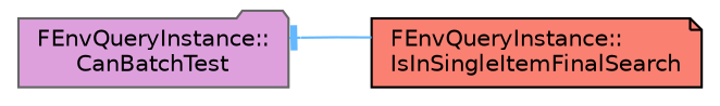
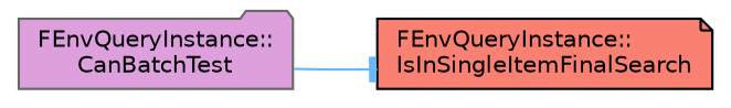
  digraph {
    rankdir=LR
    node [fontname=Helvetica fontsize=10 style=filled]
    n1 [color=gray40 fillcolor=plum fontcolor=black height=0.2 label="FEnvQueryInstance::\lCanBatchTest" shape=folder width=0.4]
    n2 [color=black fillcolor=salmon height=0.2 label="FEnvQueryInstance::\lIsInSingleItemFinalSearch" shape=note width=0.4]
-   n2 -> n1 [color=steelblue1 fontname=Helvetica fontsize=10 labelfontname=Helvetica labelfontsize=10 style=solid arrowhead=tee]
+   n1 -> n2 [color=steelblue1 fontname=Helvetica fontsize=10 labelfontname=Helvetica labelfontsize=10 style=solid arrowhead=tee]
  }
